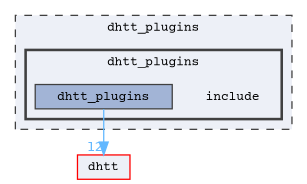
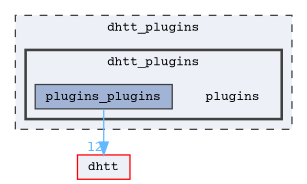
  digraph {
    compound=true
    fontname="Courier Prime"
    node [fontname="Courier Prime" fontsize=10 shape=box style=filled]
-   n1 [height=0.2 label=include shape=plaintext width=0.4 style=""]
-   n2 [color=grey25 fillcolor="#a2b4d6" height=0.2 label=dhtt_plugins width=0.4]
+   n1 [height=0.2 label=plugins shape=plaintext width=0.4 style=""]
+   n2 [color=grey25 fillcolor="#a2b4d6" height=0.2 label=plugins_plugins width=0.4]
    n3 [color=red fillcolor="#edf0f7" height=0.2 label=dhtt width=0.4]
    subgraph cluster_1 {
      bgcolor="#edf0f7"
      fontsize=10
      label=dhtt_plugins
      pencolor=grey25
      style="filled,dashed"
      subgraph cluster_2 {
        bgcolor="#edf0f7"
        fontsize=10
        pencolor=grey25
        style="filled,bold"
        n1
        n2
      }
    }
    n2 -> n3 [color=steelblue1 fontcolor=steelblue1 fontname="Courier Prime" fontsize=10 headlabel=12 labeldistance=1.5 labelfontname=Helvetica labelfontsize=10]
  }
